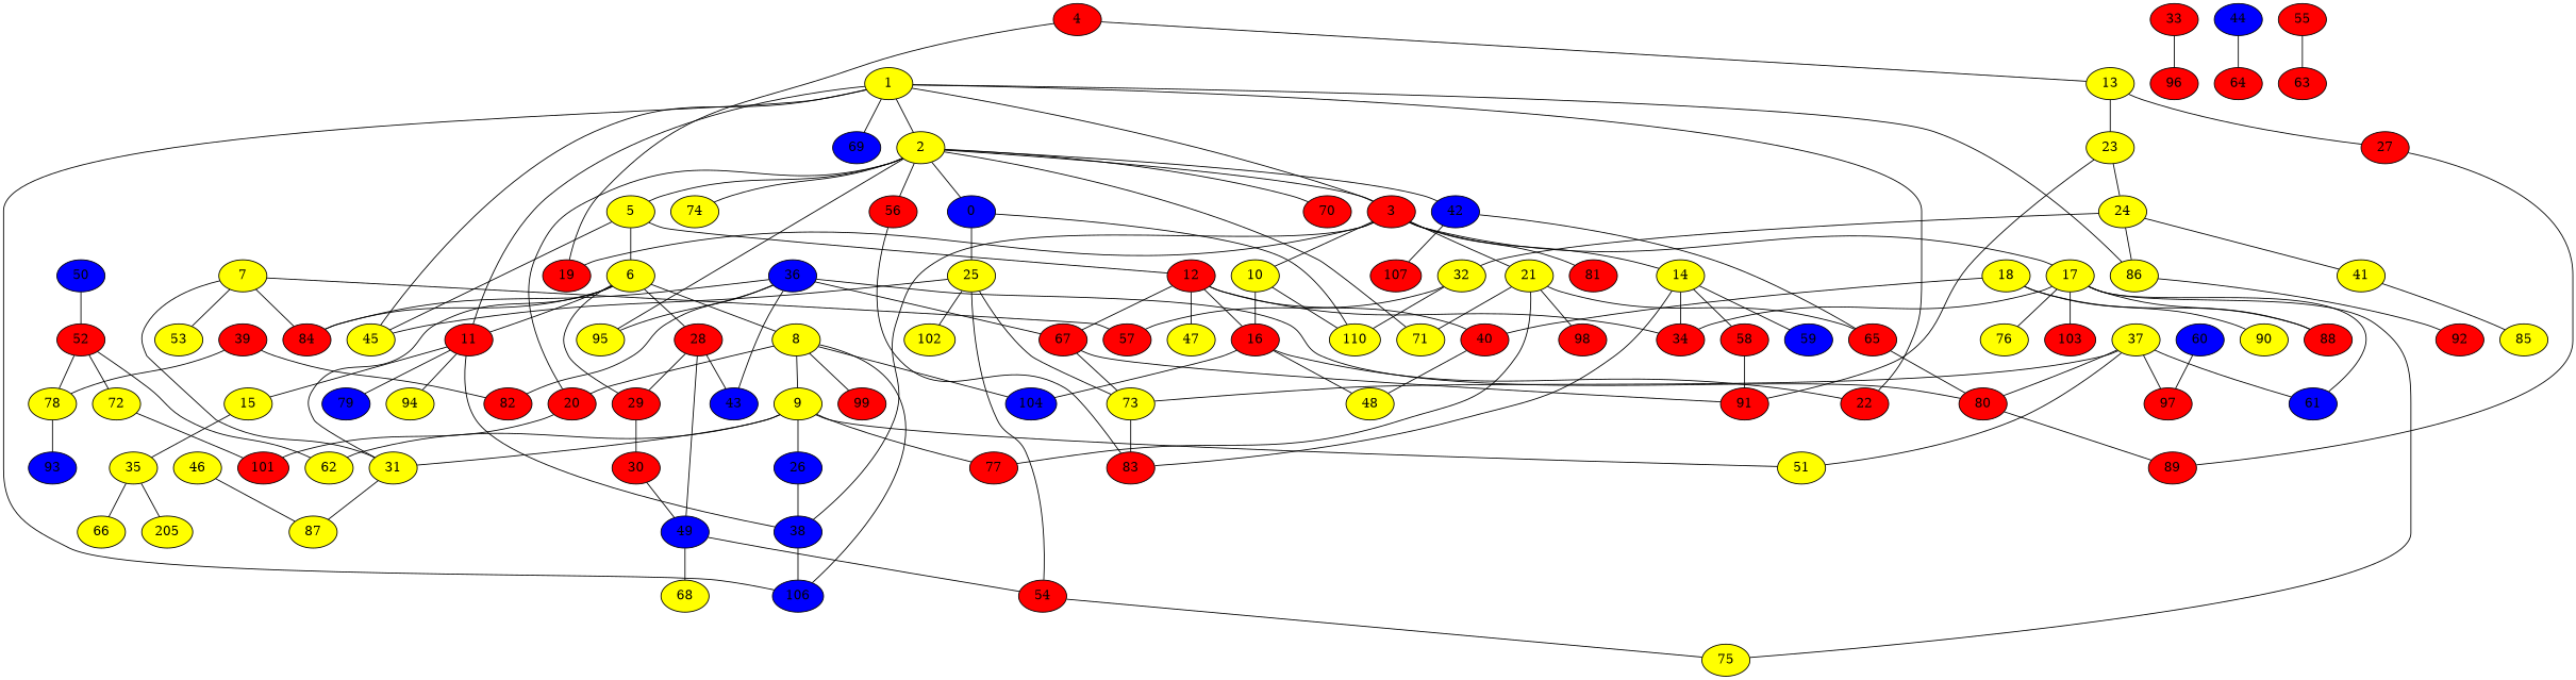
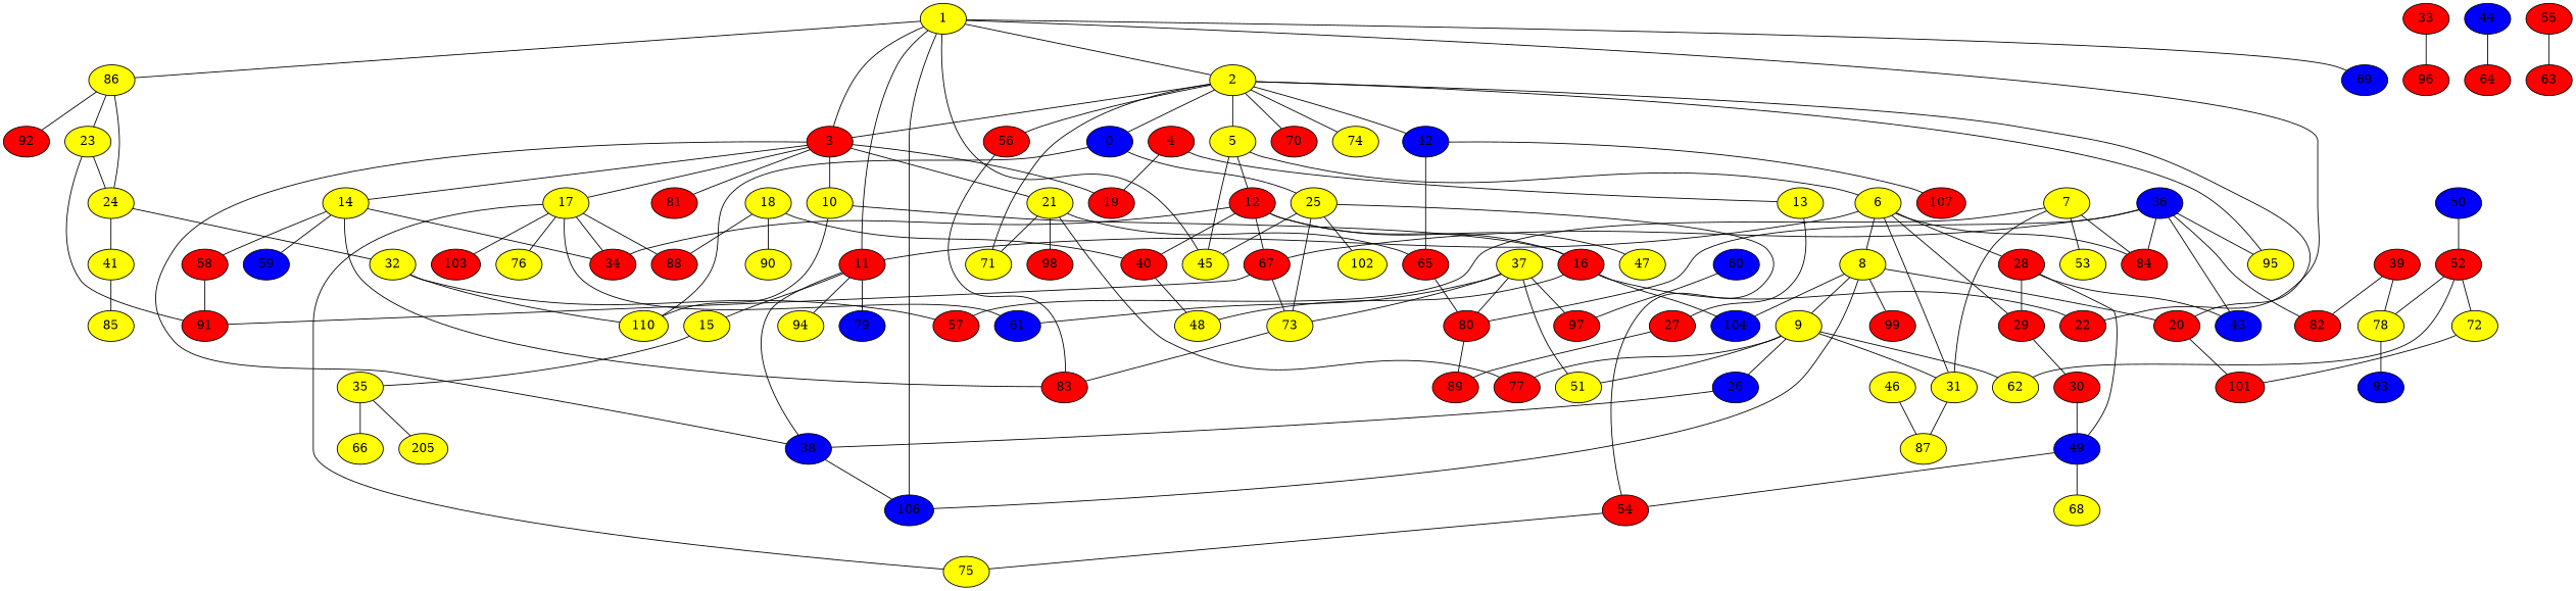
  graph {
    node [fillcolor=yellow style=filled]
    0 [fillcolor=blue]
    25
    n3 [label=110]
    45
    54 [fillcolor=red]
    73
    102
    1
    2
    3 [fillcolor=red]
    11 [fillcolor=red]
    22 [fillcolor=red]
    69 [fillcolor=blue]
    86
    106 [fillcolor=blue]
    5
    20 [fillcolor=red]
    42 [fillcolor=blue]
    56 [fillcolor=red]
    70 [fillcolor=red]
    71
    74
    95
    10
    14
    17
    19 [fillcolor=red]
    21
    38 [fillcolor=blue]
    81 [fillcolor=red]
    15
    79 [fillcolor=blue]
    94
    92 [fillcolor=red]
    6
    12 [fillcolor=red]
    101 [fillcolor=red]
    65 [fillcolor=red]
    107 [fillcolor=red]
    83 [fillcolor=red]
    16 [fillcolor=red]
    34 [fillcolor=red]
    58 [fillcolor=red]
    59 [fillcolor=blue]
    61 [fillcolor=blue]
    75
    76
    88 [fillcolor=red]
    103 [fillcolor=red]
    77 [fillcolor=red]
    98 [fillcolor=red]
    4 [fillcolor=red]
    13
    23
    27 [fillcolor=red]
    8
    28 [fillcolor=red]
    29 [fillcolor=red]
    31
    84 [fillcolor=red]
    40 [fillcolor=red]
    47
    67 [fillcolor=red]
    9
    99 [fillcolor=red]
    104 [fillcolor=blue]
    43 [fillcolor=blue]
    49 [fillcolor=blue]
    30 [fillcolor=red]
    87
    7
    53
    57 [fillcolor=red]
    26 [fillcolor=blue]
    51
    62
    48
    35
    91 [fillcolor=red]
    24
    89 [fillcolor=red]
    66
    n83 [label=205]
    18
    90
    80 [fillcolor=red]
    32
    41
    85
    68
    33 [fillcolor=red]
    96 [fillcolor=red]
    36 [fillcolor=blue]
    82 [fillcolor=red]
    37
    97 [fillcolor=red]
    39 [fillcolor=red]
    78
    93 [fillcolor=blue]
    44 [fillcolor=blue]
    64 [fillcolor=red]
    46
    50 [fillcolor=blue]
    52 [fillcolor=red]
    72
    55 [fillcolor=red]
    63 [fillcolor=red]
    60 [fillcolor=blue]
    0 -- 25
    0 -- n3
    25 -- 45
    25 -- 54
    25 -- 73
    25 -- 102
    54 -- 75
    73 -- 83
    1 -- 45
    1 -- 2
    1 -- 3
    1 -- 11
    1 -- 22
    1 -- 69
    1 -- 86
    1 -- 106
    2 -- 0
    2 -- 3
    2 -- 5
    2 -- 20
    2 -- 42
    2 -- 56
    2 -- 70
    2 -- 71
    2 -- 74
    2 -- 95
    3 -- 10
    3 -- 14
    3 -- 17
    3 -- 19
    3 -- 21
    3 -- 38
    3 -- 81
    11 -- 38
    11 -- 15
    11 -- 79
    11 -- 94
    86 -- 92
    5 -- 45
    5 -- 6
    5 -- 12
    20 -- 101
    42 -- 65
    42 -- 107
    56 -- 83
    10 -- n3
    10 -- 16
    14 -- 83
    14 -- 34
    14 -- 58
    14 -- 59
    17 -- 34
    17 -- 61
    17 -- 75
    17 -- 76
    17 -- 88
    17 -- 103
    21 -- 71
    21 -- 65
    21 -- 77
    21 -- 98
    38 -- 106
    15 -- 35
    6 -- 11
    6 -- 8
    6 -- 28
    6 -- 29
    6 -- 31
    6 -- 84
    12 -- 16
    12 -- 34
    12 -- 40
    12 -- 47
    12 -- 67
    65 -- 80
    16 -- 22
    16 -- 104
    16 -- 48
    58 -- 91
    4 -- 19
    4 -- 13
-   13 -- 23
+   86 -- 23
    13 -- 27
    23 -- 91
    23 -- 24
    27 -- 89
    8 -- 106
    8 -- 20
    8 -- 9
    8 -- 99
    8 -- 104
    28 -- 29
    28 -- 43
    28 -- 49
    29 -- 30
    31 -- 87
    40 -- 48
    67 -- 73
    67 -- 91
    9 -- 77
    9 -- 31
    9 -- 26
    9 -- 51
    9 -- 62
    49 -- 54
    49 -- 68
    30 -- 49
    7 -- 31
    7 -- 84
    7 -- 53
    7 -- 57
    26 -- 38
    35 -- 66
    35 -- n83
    24 -- 86
    24 -- 32
    24 -- 41
    18 -- 88
    18 -- 40
    18 -- 90
    80 -- 89
    32 -- n3
    32 -- 57
    41 -- 85
    33 -- 96
    36 -- 95
    36 -- 84
    36 -- 67
    36 -- 43
    36 -- 80
    36 -- 82
    37 -- 73
    37 -- 61
    37 -- 51
    37 -- 80
    37 -- 97
    39 -- 82
    39 -- 78
    78 -- 93
    44 -- 64
    46 -- 87
    50 -- 52
    52 -- 62
    52 -- 78
    52 -- 72
    72 -- 101
    55 -- 63
    60 -- 97
  }
